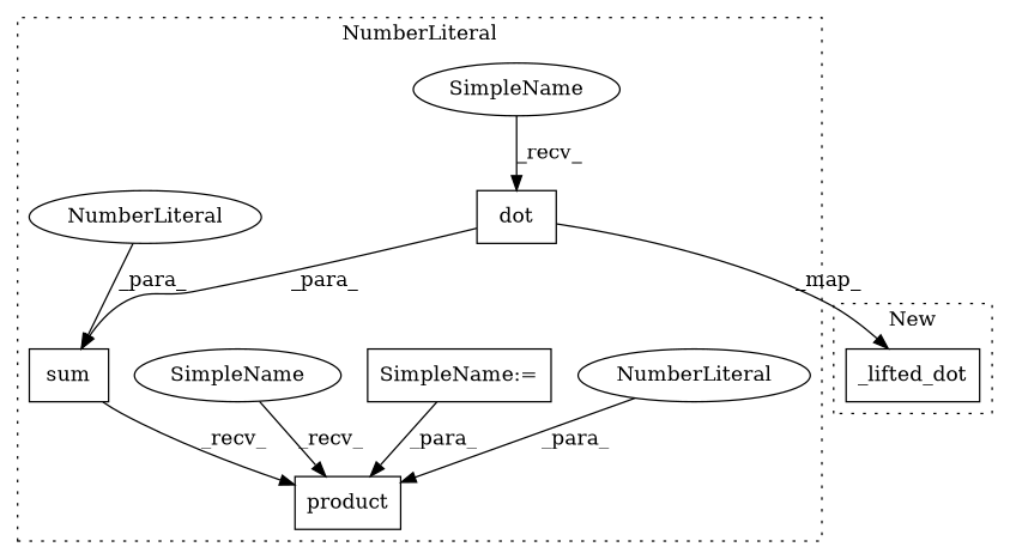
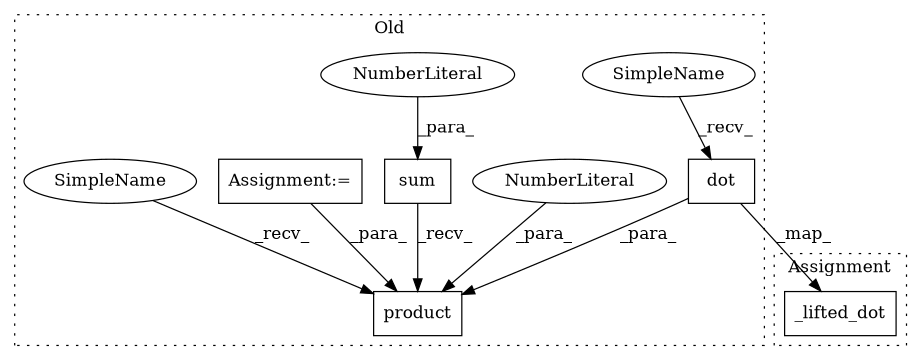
  digraph {
    node [a=32 l=1 shape=box]
    n1 [l="4,1" label=dot s="5815,5848"]
    n2 [l="8,1" label=product s="5801,5851"]
    n3 [a=34 label=NumberLiteral s=5850 shape=ellipse]
    n4 [l="4,1" label=sum s="5853,5858"]
    n5 [a=34 label=NumberLiteral s=5857 shape=ellipse]
-   n6 [a=7 label="SimpleName:=" s=5755]
+   n6 [a=7 label="Assignment:=" s=5755]
    n7 [a=42 l=5 label=SimpleName s=5795 shape=ellipse]
    n8 [a=42 l=5 label=SimpleName s=5809 shape=ellipse]
    n9 [l="16,1" label=_lifted_dot s="5713,5756"]
    subgraph cluster_1 {
-     label=NumberLiteral
+     label=Old
      style=dotted
      n1
      n2
      n3
      n4
      n5
      n6
      n7
      n8
    }
    subgraph cluster_2 {
-     label=New
+     label=Assignment
      style=dotted
      n9
    }
-   n1 -> n4 [label=_para_]
+   n1 -> n2 [label=_para_]
    n1 -> n9 [label=_map_]
    n3 -> n2 [label=_para_]
    n4 -> n2 [label=_recv_]
    n5 -> n4 [label=_para_]
    n6 -> n2 [label=_para_]
    n7 -> n2 [label=_recv_]
    n8 -> n1 [label=_recv_]
  }
